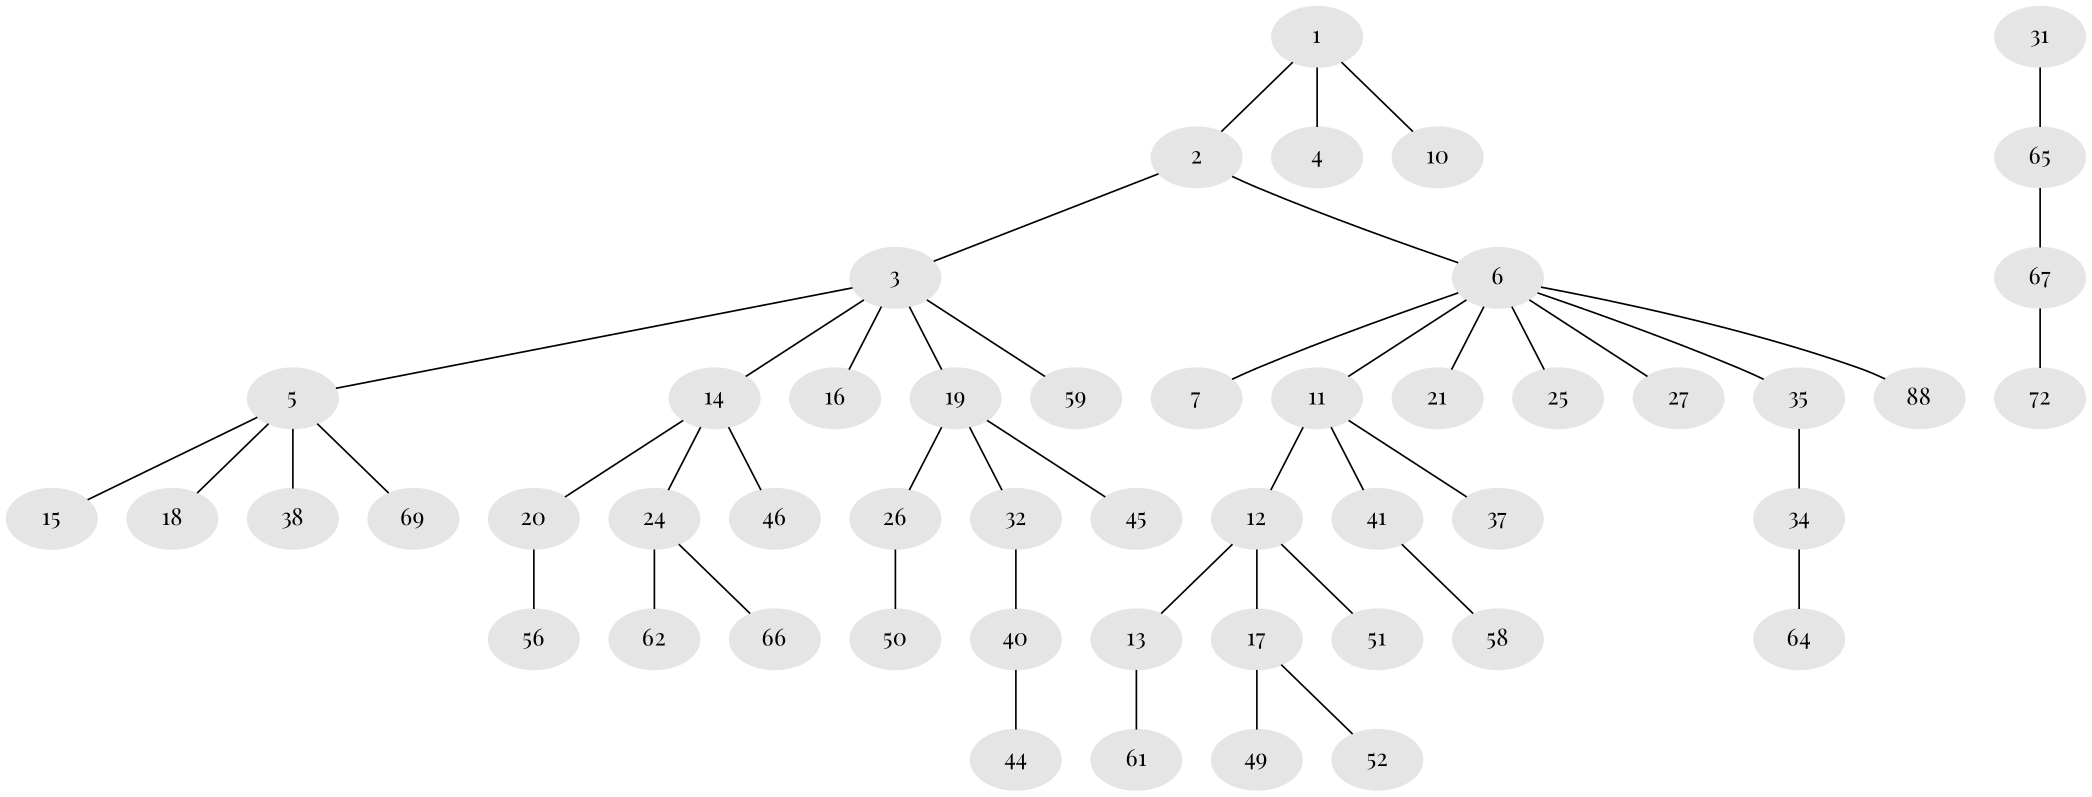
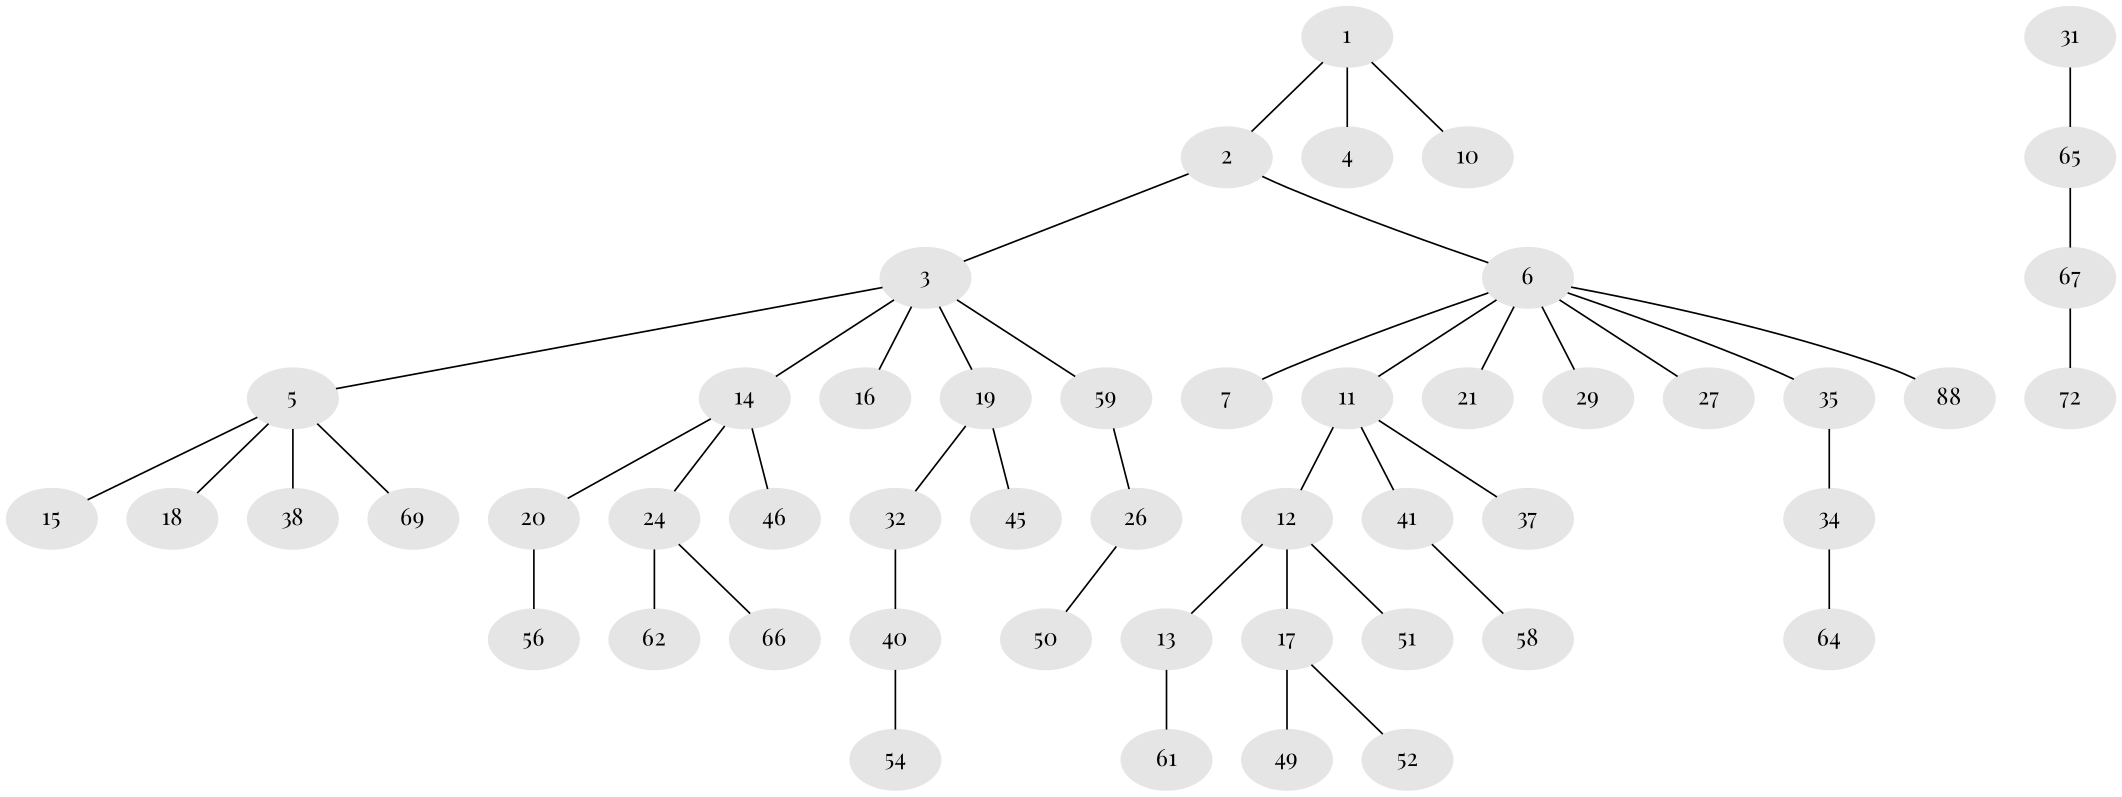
  graph {
    fontname="Playfair Display"
    node [color=gray90 fontname="Playfair Display" style=filled]
    edge [fontname="Playfair Display"]
    1 [super="+70"]
    2
    4
    10 [super="+44"]
    3 [super="+57"]
    6 [super="+8"]
    5 [super="+9"]
    14 [super="+55"]
    16
    19 [super="+22"]
    59 [super="+71"]
    7
    11 [super="+36"]
    21
-   25
+   25 [label=29]
    27
    n17 [label=35]
    n18 [label=88]
    15
    18
    38
    69
    20 [super="+33"]
    24 [super="+43"]
    46
    n26 [label=26]
    32 [super="+37"]
    45
    12 [super="+23"]
    41
    n31 [label=37]
    34 [super="+39"]
    13 [super="+26"]
    17 [super="+42"]
    51
    58
    61
    49 [super="+63"]
    52
    56
    62
    66
    50 [super="+53"]
    40 [super="+64"]
    31 [super="+35"]
    65
    n47 [label=64]
    67 [super="+68"]
-   54 [label=44]
+   54
    72
    1 -- 2
    1 -- 4
    1 -- 10
    2 -- 3
    2 -- 6
    3 -- 5
    3 -- 14
    3 -- 16
    3 -- 19
    3 -- 59
    6 -- 7
    6 -- 11
    6 -- 21
    6 -- 25
    6 -- 27
    6 -- n17
    6 -- n18
    5 -- 15
    5 -- 18
    5 -- 38
    5 -- 69
    14 -- 20
    14 -- 24
    14 -- 46
-   19 -- n26
+   59 -- n26
    19 -- 32
    19 -- 45
    11 -- 12
    11 -- 41
    11 -- n31
    n17 -- 34
    20 -- 56
    24 -- 62
    24 -- 66
    n26 -- 50
    32 -- 40
    12 -- 13
    12 -- 17
    12 -- 51
    41 -- 58
    34 -- n47
    13 -- 61
    17 -- 49
    17 -- 52
    40 -- 54
    31 -- 65
    65 -- 67
    67 -- 72
  }
